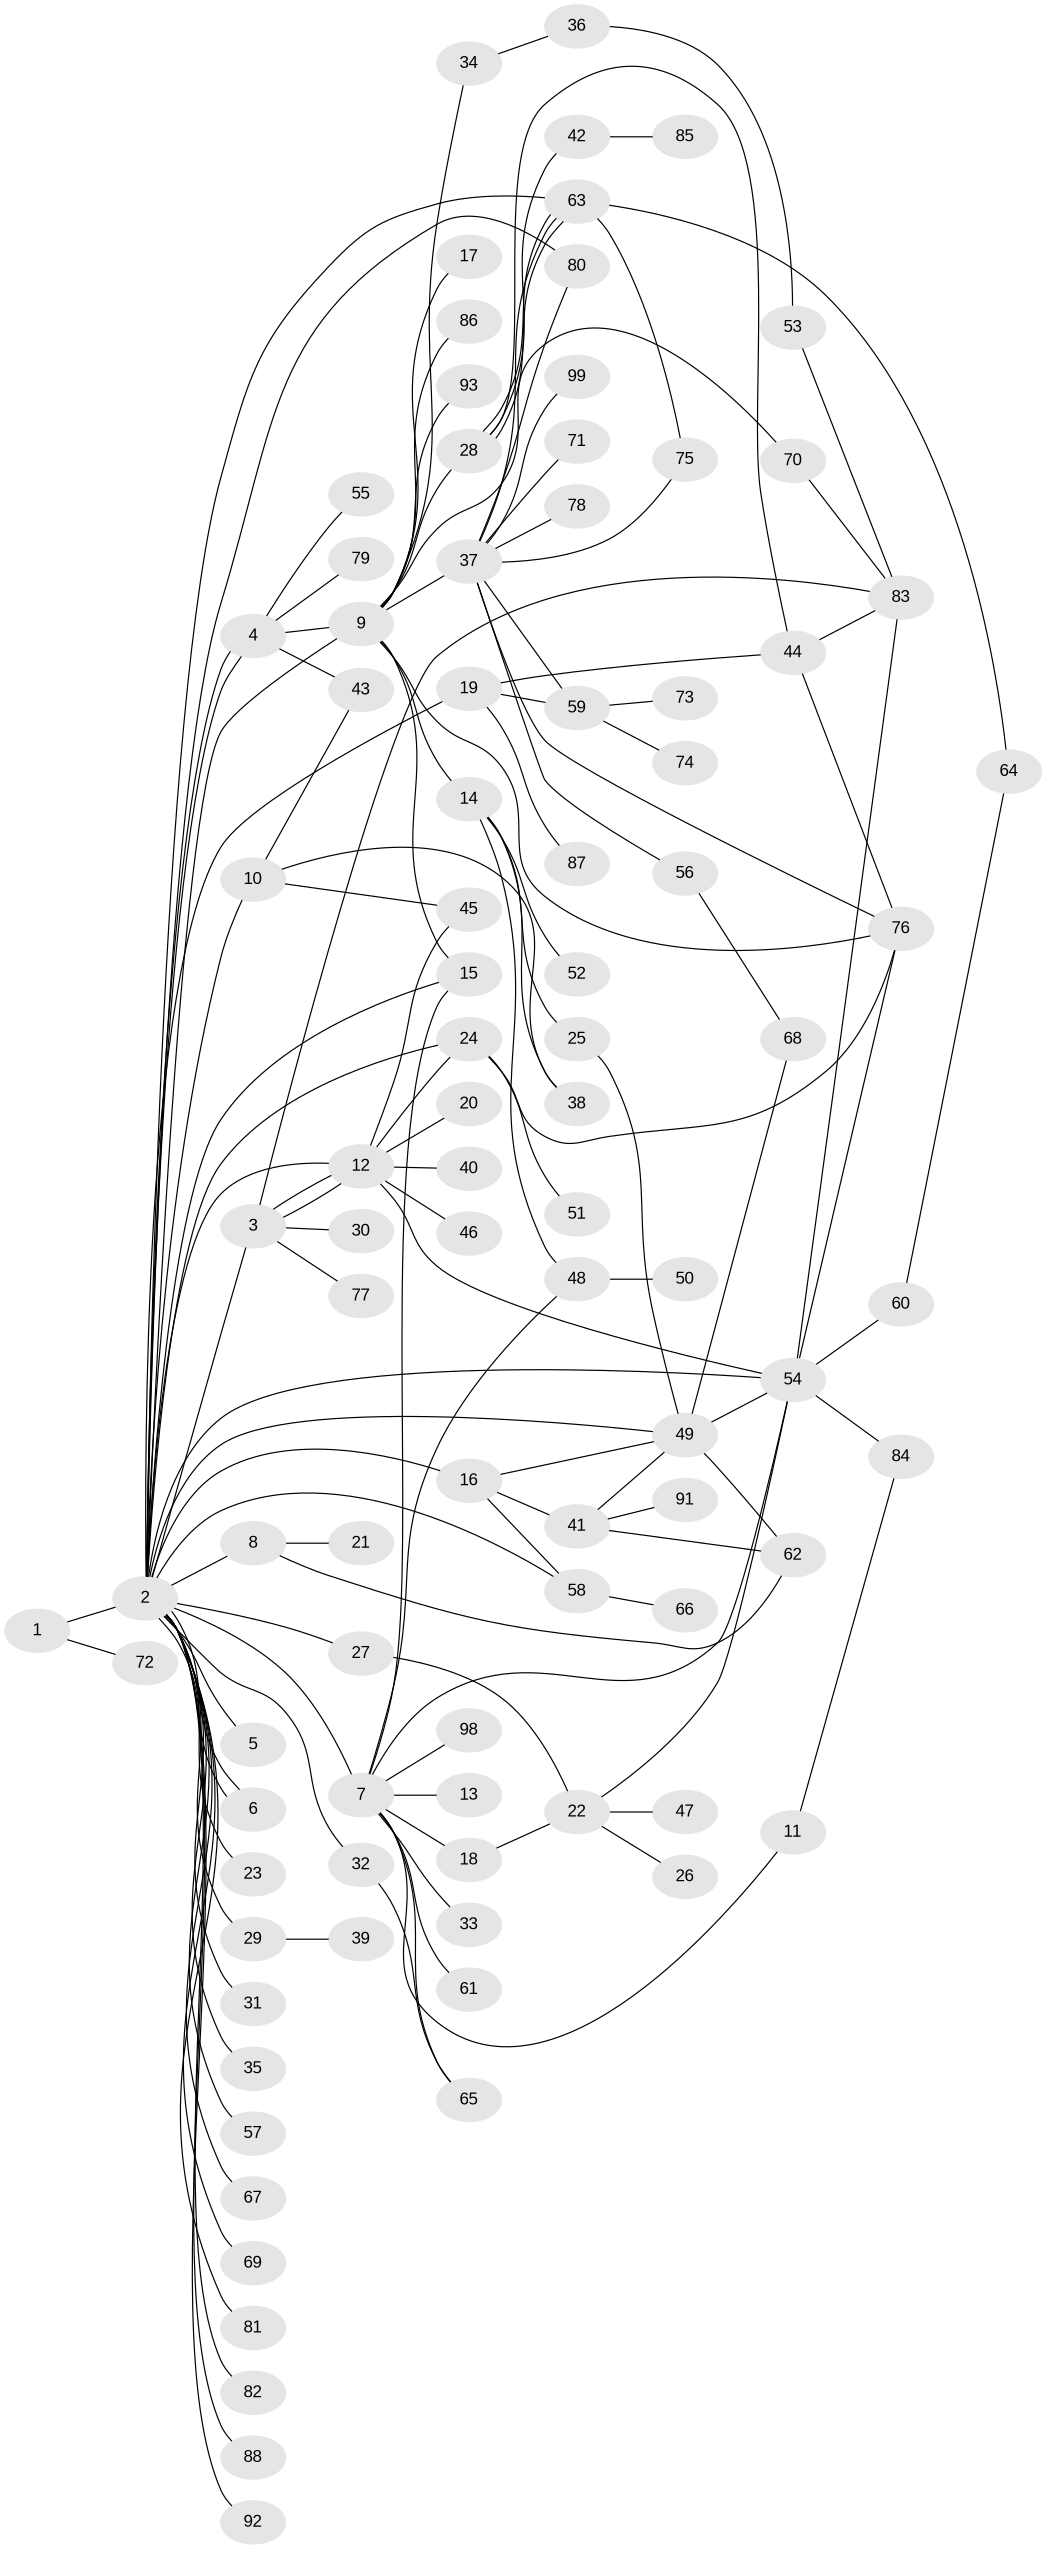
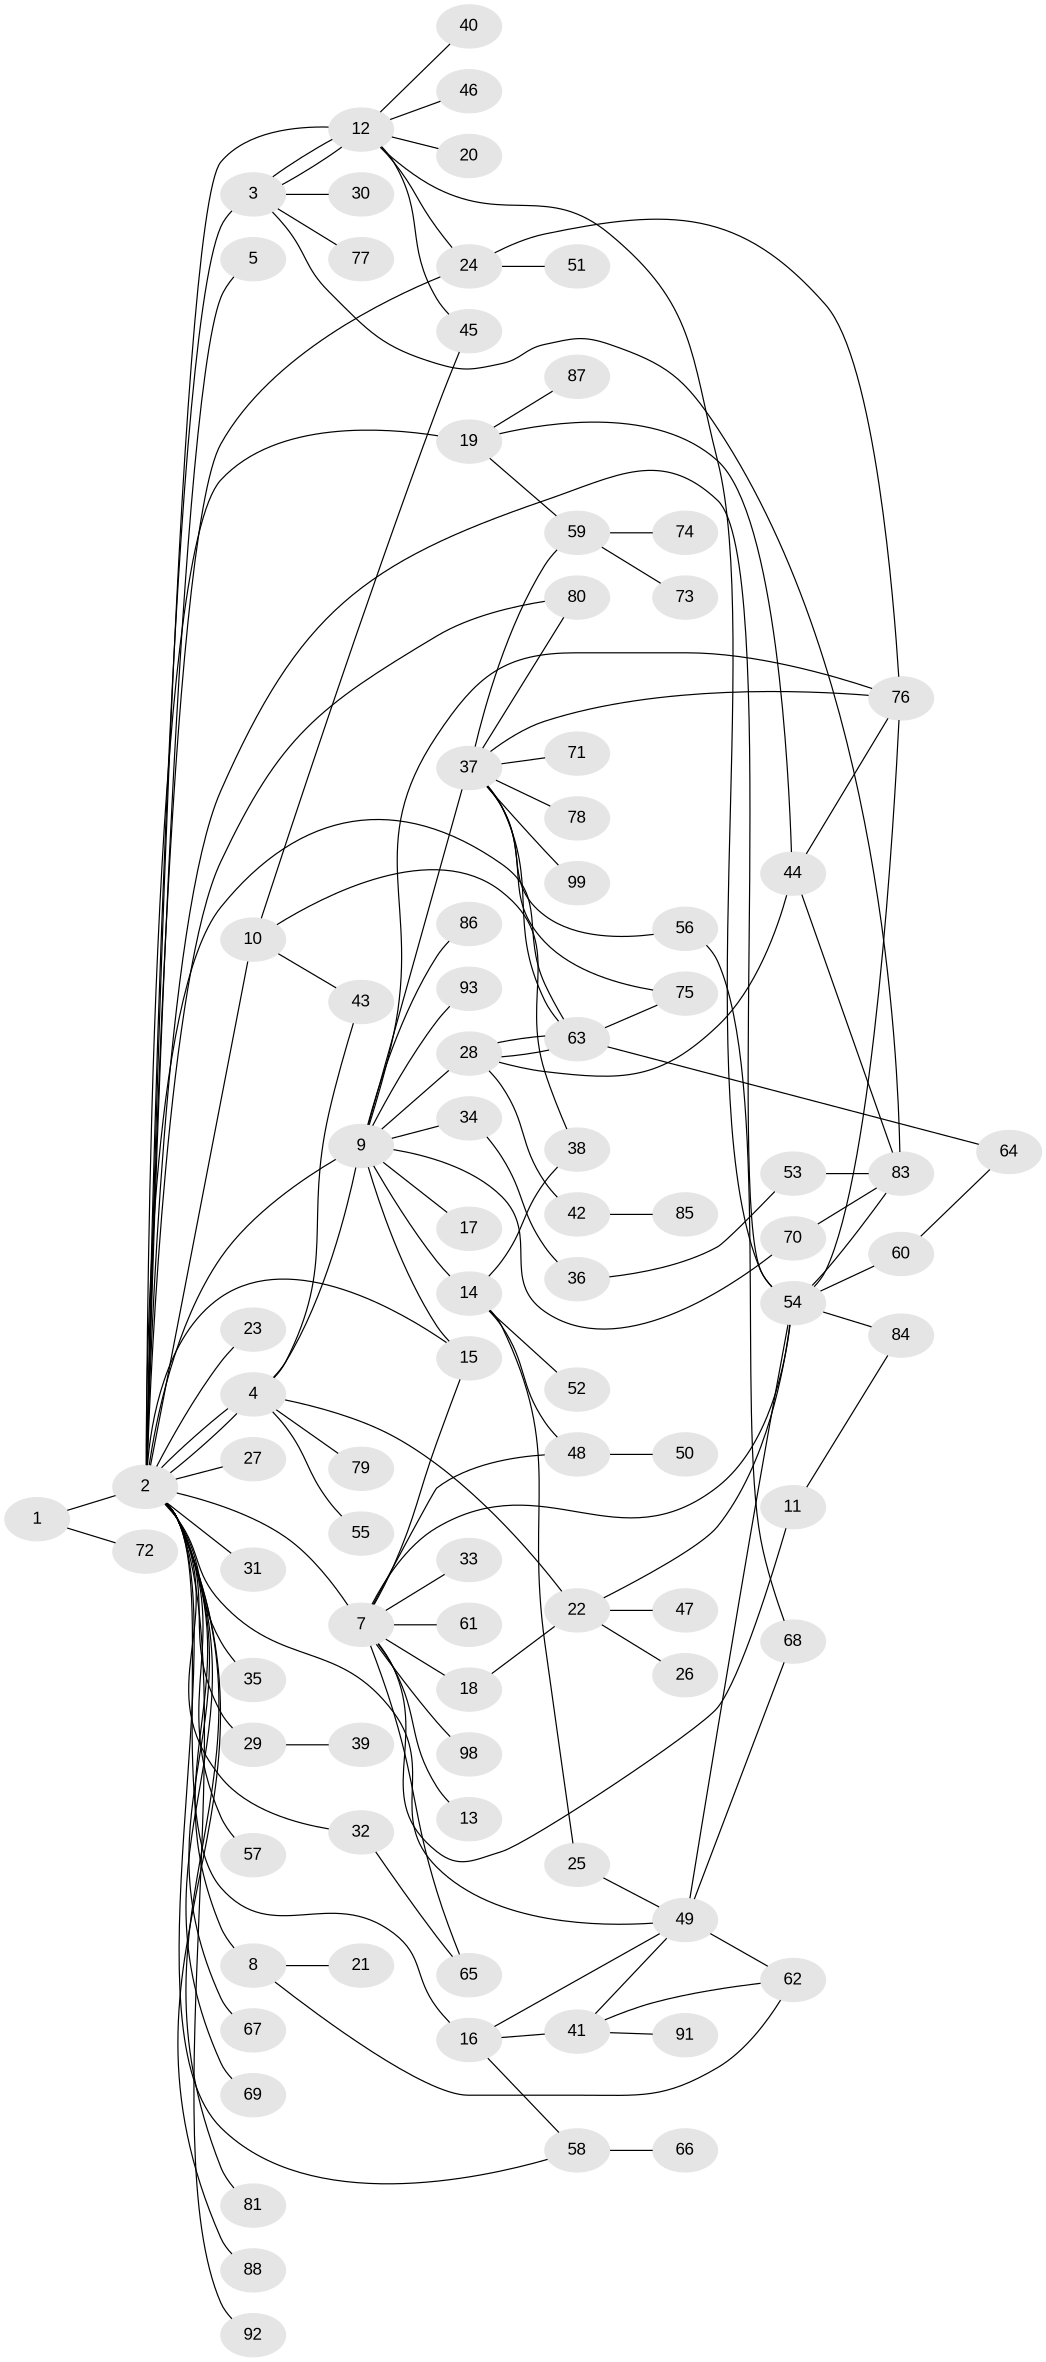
  graph {
    fontname="Liberation Sans"
    rankdir=LR
    node [color=gray90 fontname="Liberation Sans" style=filled]
    edge [fontname="Liberation Sans"]
    1
    2
    72
    3
    4
    5
-   6
    7
    8
    9
    10
    12
    15
    16
    19
    23
    24
    27
    29
    31
    32
    35
    49
    54
    57
    58
    63
    67
    69
    80
    81
-   82
    88
    92
    30
    77
    83
    22
    43
    55
    79
    11
    13
    18
    33
    48
    61
    65
    n49 [label=98]
    21
    62
    14
    17
    28
    34
    37
    70
    76
    86
    93
    38
    45
    20
    40
    46
    41
    44
    59
    87
    51
    39
    68
    84
    60
    66
    75
    64
    26
    47
    50
    25
    52
    42
    36
    56
    71
    78
    n88 [label=99]
    91
    73
    74
    85
    53
    1 -- 2
    1 -- 72
    2 -- 3
    2 -- 4
    2 -- 4
    2 -- 5
-   2 -- 6
-   2 -- 6
    2 -- 7
    2 -- 8
    2 -- 9
    2 -- 10
    2 -- 12
    2 -- 15
    2 -- 16
    2 -- 19
    2 -- 23
    2 -- 24
    2 -- 27
    2 -- 29
    2 -- 31
    2 -- 32
    2 -- 35
    2 -- 49
    2 -- 54
    2 -- 57
    2 -- 58
    2 -- 63
    2 -- 67
    2 -- 69
    2 -- 80
    2 -- 81
-   2 -- 82
    2 -- 88
    2 -- 92
    3 -- 12
    3 -- 12
    3 -- 30
    3 -- 77
    3 -- 83
    4 -- 9
-   27 -- 22
+   4 -- 22
    4 -- 43
    4 -- 55
    4 -- 79
    7 -- 15
    7 -- 54
    7 -- 11
    7 -- 13
    7 -- 18
    7 -- 33
    7 -- 48
    7 -- 61
    7 -- 65
    7 -- n49
    8 -- 21
    8 -- 62
    9 -- 15
    9 -- 14
    9 -- 17
    9 -- 28
    9 -- 34
    9 -- 37
    9 -- 70
    9 -- 76
    9 -- 86
    9 -- 93
    10 -- 43
    10 -- 38
    10 -- 45
    12 -- 24
    12 -- 54
    12 -- 45
    12 -- 20
    12 -- 40
    12 -- 46
    16 -- 49
    16 -- 58
    16 -- 41
    19 -- 44
    19 -- 59
    19 -- 87
    24 -- 76
    24 -- 51
    29 -- 39
    32 -- 65
    49 -- 54
    49 -- 62
    49 -- 68
    54 -- 83
    54 -- 76
    54 -- 84
    54 -- 60
    58 -- 66
    63 -- 75
    63 -- 64
    22 -- 54
    22 -- 26
    22 -- 47
    11 -- 84
    18 -- 22
    48 -- 50
    14 -- 48
    14 -- 38
    14 -- 25
    14 -- 52
    28 -- 63
    28 -- 63
    28 -- 44
    28 -- 42
    34 -- 36
    37 -- 63
    37 -- 80
    37 -- 76
    37 -- 59
    37 -- 75
    37 -- 56
    37 -- 71
    37 -- 78
    37 -- n88
    70 -- 83
    41 -- 49
    41 -- 62
    41 -- 91
    44 -- 83
    44 -- 76
    59 -- 73
    59 -- 74
    60 -- 64
    25 -- 49
    42 -- 85
    36 -- 53
    56 -- 68
    53 -- 83
  }
